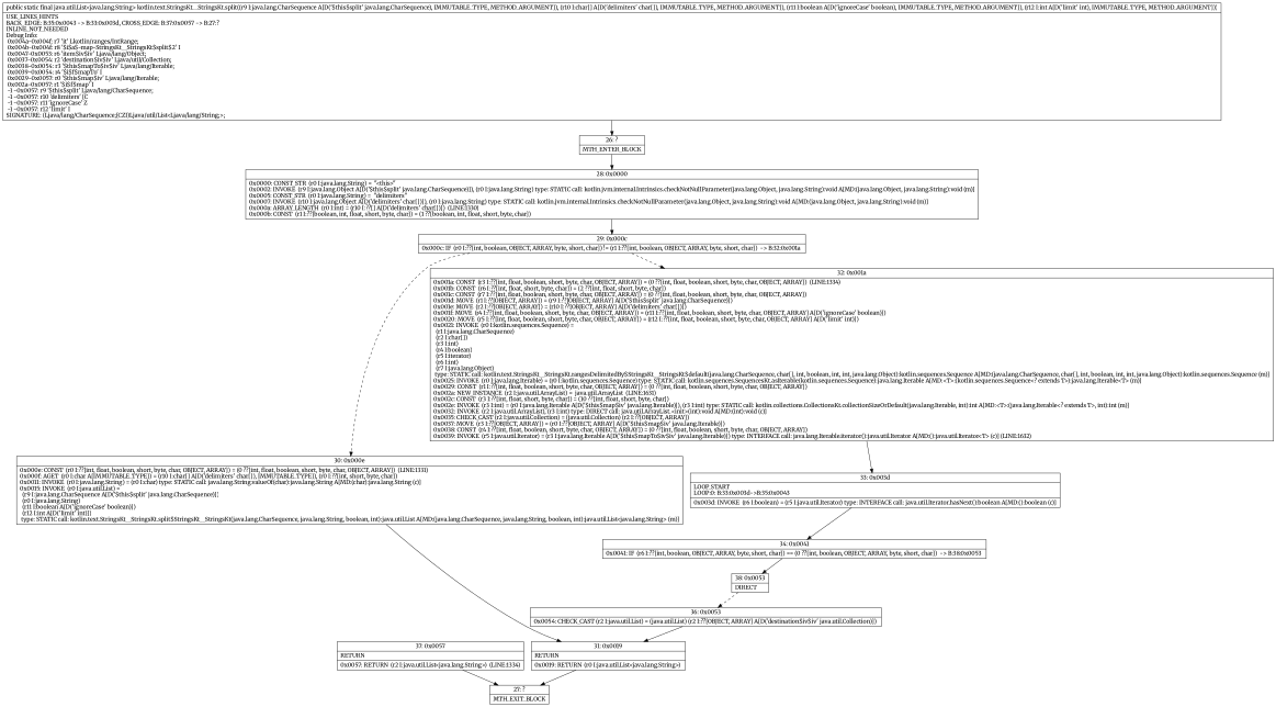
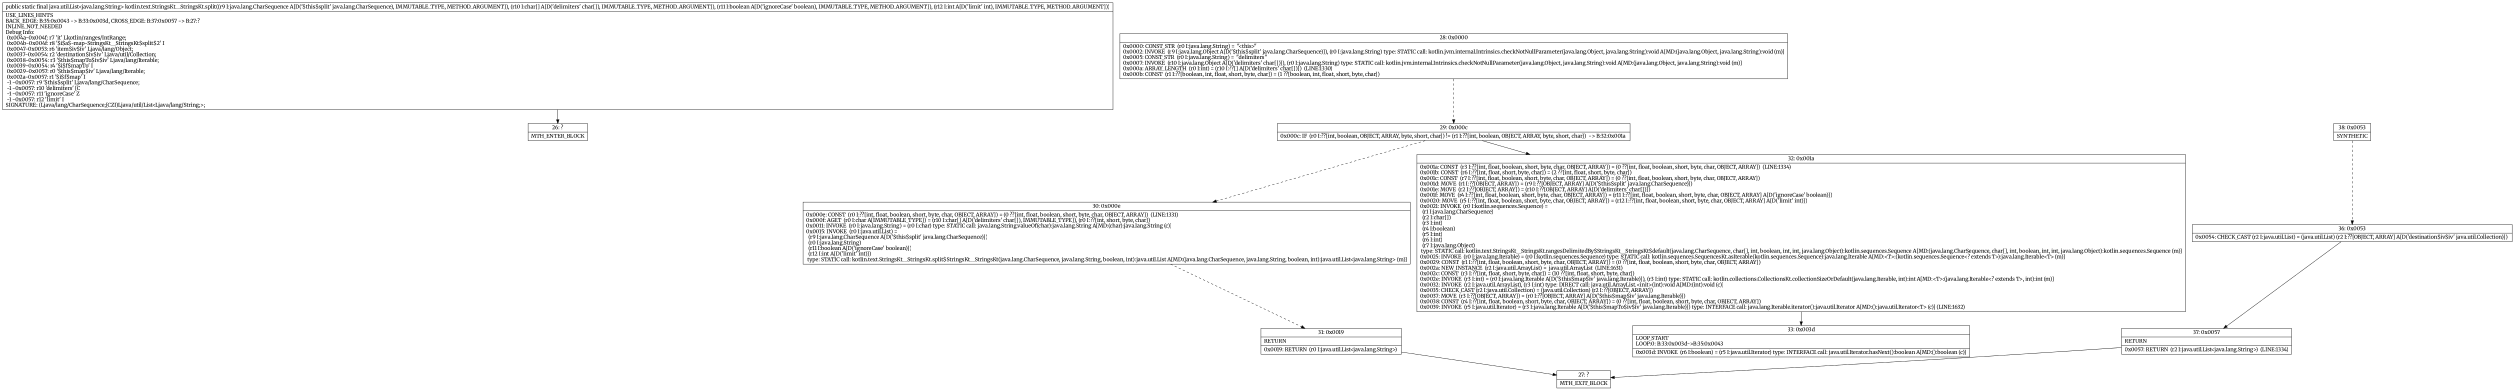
  digraph {
    fontname=Merriweather
    node [fontname=Merriweather shape=record]
    edge [fontname=Merriweather]
    n1 [label="{26\:\ ?|MTH_ENTER_BLOCK\l}"]
    n2 [label="{28\:\ 0x0000|0x0000: CONST_STR  (r0 I:java.lang.String) =  \"\<this\>\" \l0x0002: INVOKE  (r9 I:java.lang.Object A[D('$this$split' java.lang.CharSequence)]), (r0 I:java.lang.String) type: STATIC call: kotlin.jvm.internal.Intrinsics.checkNotNullParameter(java.lang.Object, java.lang.String):void A[MD:(java.lang.Object, java.lang.String):void (m)]\l0x0005: CONST_STR  (r0 I:java.lang.String) =  \"delimiters\" \l0x0007: INVOKE  (r10 I:java.lang.Object A[D('delimiters' char[])]), (r0 I:java.lang.String) type: STATIC call: kotlin.jvm.internal.Intrinsics.checkNotNullParameter(java.lang.Object, java.lang.String):void A[MD:(java.lang.Object, java.lang.String):void (m)]\l0x000a: ARRAY_LENGTH  (r0 I:int) = (r10 I:??[] A[D('delimiters' char[])])  (LINE:1330)\l0x000b: CONST  (r1 I:??[boolean, int, float, short, byte, char]) = (1 ??[boolean, int, float, short, byte, char]) \l}"]
    n3 [label="{29\:\ 0x000c|0x000c: IF  (r0 I:??[int, boolean, OBJECT, ARRAY, byte, short, char]) != (r1 I:??[int, boolean, OBJECT, ARRAY, byte, short, char])  \-\> B:32:0x001a \l}"]
    n4 [label="{30\:\ 0x000e|0x000e: CONST  (r0 I:??[int, float, boolean, short, byte, char, OBJECT, ARRAY]) = (0 ??[int, float, boolean, short, byte, char, OBJECT, ARRAY])  (LINE:1331)\l0x000f: AGET  (r0 I:char A[IMMUTABLE_TYPE]) = (r10 I:char[] A[D('delimiters' char[]), IMMUTABLE_TYPE]), (r0 I:??[int, short, byte, char]) \l0x0011: INVOKE  (r0 I:java.lang.String) = (r0 I:char) type: STATIC call: java.lang.String.valueOf(char):java.lang.String A[MD:(char):java.lang.String (c)]\l0x0015: INVOKE  (r0 I:java.util.List) = \l  (r9 I:java.lang.CharSequence A[D('$this$split' java.lang.CharSequence)])\l  (r0 I:java.lang.String)\l  (r11 I:boolean A[D('ignoreCase' boolean)])\l  (r12 I:int A[D('limit' int)])\l type: STATIC call: kotlin.text.StringsKt__StringsKt.split$StringsKt__StringsKt(java.lang.CharSequence, java.lang.String, boolean, int):java.util.List A[MD:(java.lang.CharSequence, java.lang.String, boolean, int):java.util.List\<java.lang.String\> (m)]\l}"]
-   n5 [label="{32\:\ 0x001a|0x001a: CONST  (r3 I:??[int, float, boolean, short, byte, char, OBJECT, ARRAY]) = (0 ??[int, float, boolean, short, byte, char, OBJECT, ARRAY])  (LINE:1334)\l0x001b: CONST  (r6 I:??[int, float, short, byte, char]) = (2 ??[int, float, short, byte, char]) \l0x001c: CONST  (r7 I:??[int, float, boolean, short, byte, char, OBJECT, ARRAY]) = (0 ??[int, float, boolean, short, byte, char, OBJECT, ARRAY]) \l0x001d: MOVE  (r1 I:??[OBJECT, ARRAY]) = (r9 I:??[OBJECT, ARRAY] A[D('$this$split' java.lang.CharSequence)]) \l0x001e: MOVE  (r2 I:??[OBJECT, ARRAY]) = (r10 I:??[OBJECT, ARRAY] A[D('delimiters' char[])]) \l0x001f: MOVE  (r4 I:??[int, float, boolean, short, byte, char, OBJECT, ARRAY]) = (r11 I:??[int, float, boolean, short, byte, char, OBJECT, ARRAY] A[D('ignoreCase' boolean)]) \l0x0020: MOVE  (r5 I:??[int, float, boolean, short, byte, char, OBJECT, ARRAY]) = (r12 I:??[int, float, boolean, short, byte, char, OBJECT, ARRAY] A[D('limit' int)]) \l0x0021: INVOKE  (r0 I:kotlin.sequences.Sequence) = \l  (r1 I:java.lang.CharSequence)\l  (r2 I:char[])\l  (r3 I:int)\l  (r4 I:boolean)\l  (r5 I:iterator)\l  (r6 I:int)\l  (r7 I:java.lang.Object)\l type: STATIC call: kotlin.text.StringsKt__StringsKt.rangesDelimitedBy$StringsKt__StringsKt$default(java.lang.CharSequence, char[], int, boolean, int, int, java.lang.Object):kotlin.sequences.Sequence A[MD:(java.lang.CharSequence, char[], int, boolean, int, int, java.lang.Object):kotlin.sequences.Sequence (m)]\l0x0025: INVOKE  (r0 I:java.lang.Iterable) = (r0 I:kotlin.sequences.Sequence) type: STATIC call: kotlin.sequences.SequencesKt.asIterable(kotlin.sequences.Sequence):java.lang.Iterable A[MD:\<T\>:(kotlin.sequences.Sequence\<? extends T\>):java.lang.Iterable\<T\> (m)]\l0x0029: CONST  (r1 I:??[int, float, boolean, short, byte, char, OBJECT, ARRAY]) = (0 ??[int, float, boolean, short, byte, char, OBJECT, ARRAY]) \l0x002a: NEW_INSTANCE  (r2 I:java.util.ArrayList) =  java.util.ArrayList  (LINE:1631)\l0x002c: CONST  (r3 I:??[int, float, short, byte, char]) = (10 ??[int, float, short, byte, char]) \l0x002e: INVOKE  (r3 I:int) = (r0 I:java.lang.Iterable A[D('$this$map$iv' java.lang.Iterable)]), (r3 I:int) type: STATIC call: kotlin.collections.CollectionsKt.collectionSizeOrDefault(java.lang.Iterable, int):int A[MD:\<T\>:(java.lang.Iterable\<? extends T\>, int):int (m)]\l0x0032: INVOKE  (r2 I:java.util.ArrayList), (r3 I:int) type: DIRECT call: java.util.ArrayList.\<init\>(int):void A[MD:(int):void (c)]\l0x0035: CHECK_CAST (r2 I:java.util.Collection) = (java.util.Collection) (r2 I:??[OBJECT, ARRAY]) \l0x0037: MOVE  (r3 I:??[OBJECT, ARRAY]) = (r0 I:??[OBJECT, ARRAY] A[D('$this$map$iv' java.lang.Iterable)]) \l0x0038: CONST  (r4 I:??[int, float, boolean, short, byte, char, OBJECT, ARRAY]) = (0 ??[int, float, boolean, short, byte, char, OBJECT, ARRAY]) \l0x0039: INVOKE  (r5 I:java.util.Iterator) = (r3 I:java.lang.Iterable A[D('$this$mapTo$iv$iv' java.lang.Iterable)]) type: INTERFACE call: java.lang.Iterable.iterator():java.util.Iterator A[MD:():java.util.Iterator\<T\> (c)] (LINE:1632)\l}"]
+   n5 [label="{32\:\ 0x001a|0x001a: CONST  (r3 I:??[int, float, boolean, short, byte, char, OBJECT, ARRAY]) = (0 ??[int, float, boolean, short, byte, char, OBJECT, ARRAY])  (LINE:1334)\l0x001b: CONST  (r6 I:??[int, float, short, byte, char]) = (2 ??[int, float, short, byte, char]) \l0x001c: CONST  (r7 I:??[int, float, boolean, short, byte, char, OBJECT, ARRAY]) = (0 ??[int, float, boolean, short, byte, char, OBJECT, ARRAY]) \l0x001d: MOVE  (r1 I:??[OBJECT, ARRAY]) = (r9 I:??[OBJECT, ARRAY] A[D('$this$split' java.lang.CharSequence)]) \l0x001e: MOVE  (r2 I:??[OBJECT, ARRAY]) = (r10 I:??[OBJECT, ARRAY] A[D('delimiters' char[])]) \l0x001f: MOVE  (r4 I:??[int, float, boolean, short, byte, char, OBJECT, ARRAY]) = (r11 I:??[int, float, boolean, short, byte, char, OBJECT, ARRAY] A[D('ignoreCase' boolean)]) \l0x0020: MOVE  (r5 I:??[int, float, boolean, short, byte, char, OBJECT, ARRAY]) = (r12 I:??[int, float, boolean, short, byte, char, OBJECT, ARRAY] A[D('limit' int)]) \l0x0021: INVOKE  (r0 I:kotlin.sequences.Sequence) = \l  (r1 I:java.lang.CharSequence)\l  (r2 I:char[])\l  (r3 I:int)\l  (r4 I:boolean)\l  (r5 I:int)\l  (r6 I:int)\l  (r7 I:java.lang.Object)\l type: STATIC call: kotlin.text.StringsKt__StringsKt.rangesDelimitedBy$StringsKt__StringsKt$default(java.lang.CharSequence, char[], int, boolean, int, int, java.lang.Object):kotlin.sequences.Sequence A[MD:(java.lang.CharSequence, char[], int, boolean, int, int, java.lang.Object):kotlin.sequences.Sequence (m)]\l0x0025: INVOKE  (r0 I:java.lang.Iterable) = (r0 I:kotlin.sequences.Sequence) type: STATIC call: kotlin.sequences.SequencesKt.asIterable(kotlin.sequences.Sequence):java.lang.Iterable A[MD:\<T\>:(kotlin.sequences.Sequence\<? extends T\>):java.lang.Iterable\<T\> (m)]\l0x0029: CONST  (r1 I:??[int, float, boolean, short, byte, char, OBJECT, ARRAY]) = (0 ??[int, float, boolean, short, byte, char, OBJECT, ARRAY]) \l0x002a: NEW_INSTANCE  (r2 I:java.util.ArrayList) =  java.util.ArrayList  (LINE:1631)\l0x002c: CONST  (r3 I:??[int, float, short, byte, char]) = (10 ??[int, float, short, byte, char]) \l0x002e: INVOKE  (r3 I:int) = (r0 I:java.lang.Iterable A[D('$this$map$iv' java.lang.Iterable)]), (r3 I:int) type: STATIC call: kotlin.collections.CollectionsKt.collectionSizeOrDefault(java.lang.Iterable, int):int A[MD:\<T\>:(java.lang.Iterable\<? extends T\>, int):int (m)]\l0x0032: INVOKE  (r2 I:java.util.ArrayList), (r3 I:int) type: DIRECT call: java.util.ArrayList.\<init\>(int):void A[MD:(int):void (c)]\l0x0035: CHECK_CAST (r2 I:java.util.Collection) = (java.util.Collection) (r2 I:??[OBJECT, ARRAY]) \l0x0037: MOVE  (r3 I:??[OBJECT, ARRAY]) = (r0 I:??[OBJECT, ARRAY] A[D('$this$map$iv' java.lang.Iterable)]) \l0x0038: CONST  (r4 I:??[int, float, boolean, short, byte, char, OBJECT, ARRAY]) = (0 ??[int, float, boolean, short, byte, char, OBJECT, ARRAY]) \l0x0039: INVOKE  (r5 I:java.util.Iterator) = (r3 I:java.lang.Iterable A[D('$this$mapTo$iv$iv' java.lang.Iterable)]) type: INTERFACE call: java.lang.Iterable.iterator():java.util.Iterator A[MD:():java.util.Iterator\<T\> (c)] (LINE:1632)\l}"]
    n6 [label="{31\:\ 0x0019|RETURN\l|0x0019: RETURN  (r0 I:java.util.List\<java.lang.String\>) \l}"]
    n7 [label="{33\:\ 0x003d|LOOP_START\lLOOP:0: B:33:0x003d\-\>B:35:0x0043\l|0x003d: INVOKE  (r6 I:boolean) = (r5 I:java.util.Iterator) type: INTERFACE call: java.util.Iterator.hasNext():boolean A[MD:():boolean (c)]\l}"]
    n8 [label="{27\:\ ?|MTH_EXIT_BLOCK\l}"]
-   n9 [label="{34\:\ 0x0041|0x0041: IF  (r6 I:??[int, boolean, OBJECT, ARRAY, byte, short, char]) == (0 ??[int, boolean, OBJECT, ARRAY, byte, short, char])  \-\> B:38:0x0053 \l}"]
-   n10 [label="{38\:\ 0x0053|DIRECT\l}"]
+   n10 [label="{38\:\ 0x0053|SYNTHETIC\l}"]
    n11 [label="{36\:\ 0x0053|0x0054: CHECK_CAST (r2 I:java.util.List) = (java.util.List) (r2 I:??[OBJECT, ARRAY] A[D('destination$iv$iv' java.util.Collection)]) \l}"]
    n12 [label="{37\:\ 0x0057|RETURN\l|0x0057: RETURN  (r2 I:java.util.List\<java.lang.String\>)  (LINE:1334)\l}"]
    n13 [label="{public static final java.util.List\<java.lang.String\> kotlin.text.StringsKt__StringsKt.split((r9 I:java.lang.CharSequence A[D('$this$split' java.lang.CharSequence), IMMUTABLE_TYPE, METHOD_ARGUMENT]), (r10 I:char[] A[D('delimiters' char[]), IMMUTABLE_TYPE, METHOD_ARGUMENT]), (r11 I:boolean A[D('ignoreCase' boolean), IMMUTABLE_TYPE, METHOD_ARGUMENT]), (r12 I:int A[D('limit' int), IMMUTABLE_TYPE, METHOD_ARGUMENT]))  | USE_LINES_HINTS\lBACK_EDGE: B:35:0x0043 \-\> B:33:0x003d, CROSS_EDGE: B:37:0x0057 \-\> B:27:?\lINLINE_NOT_NEEDED\lDebug Info:\l  0x004a\-0x004f: r7 'it' Lkotlin\/ranges\/IntRange;\l  0x004b\-0x004f: r8 '$i$a$\-map\-StringsKt__StringsKt$split$2' I\l  0x0047\-0x0053: r6 'item$iv$iv' Ljava\/lang\/Object;\l  0x0037\-0x0054: r2 'destination$iv$iv' Ljava\/util\/Collection;\l  0x0038\-0x0054: r3 '$this$mapTo$iv$iv' Ljava\/lang\/Iterable;\l  0x0039\-0x0054: r4 '$i$f$mapTo' I\l  0x0029\-0x0057: r0 '$this$map$iv' Ljava\/lang\/Iterable;\l  0x002a\-0x0057: r1 '$i$f$map' I\l  \-1 \-0x0057: r9 '$this$split' Ljava\/lang\/CharSequence;\l  \-1 \-0x0057: r10 'delimiters' [C\l  \-1 \-0x0057: r11 'ignoreCase' Z\l  \-1 \-0x0057: r12 'limit' I\lSIGNATURE: (Ljava\/lang\/CharSequence;[CZI)Ljava\/util\/List\<Ljava\/lang\/String;\>;\l}"]
-   n1 -> n2
-   n2 -> n3
+   n2 -> n3 [style=dashed]
    n3 -> n4 [style=dashed]
-   n3 -> n5 [style=dashed]
-   n4 -> n6
+   n3 -> n5
+   n4 -> n6 [style=dashed]
    n5 -> n7
    n6 -> n8
-   n7 -> n9
-   n9 -> n10
    n10 -> n11 [style=dashed]
-   n11 -> n6
+   n11 -> n12
    n12 -> n8
    n13 -> n1
  }
